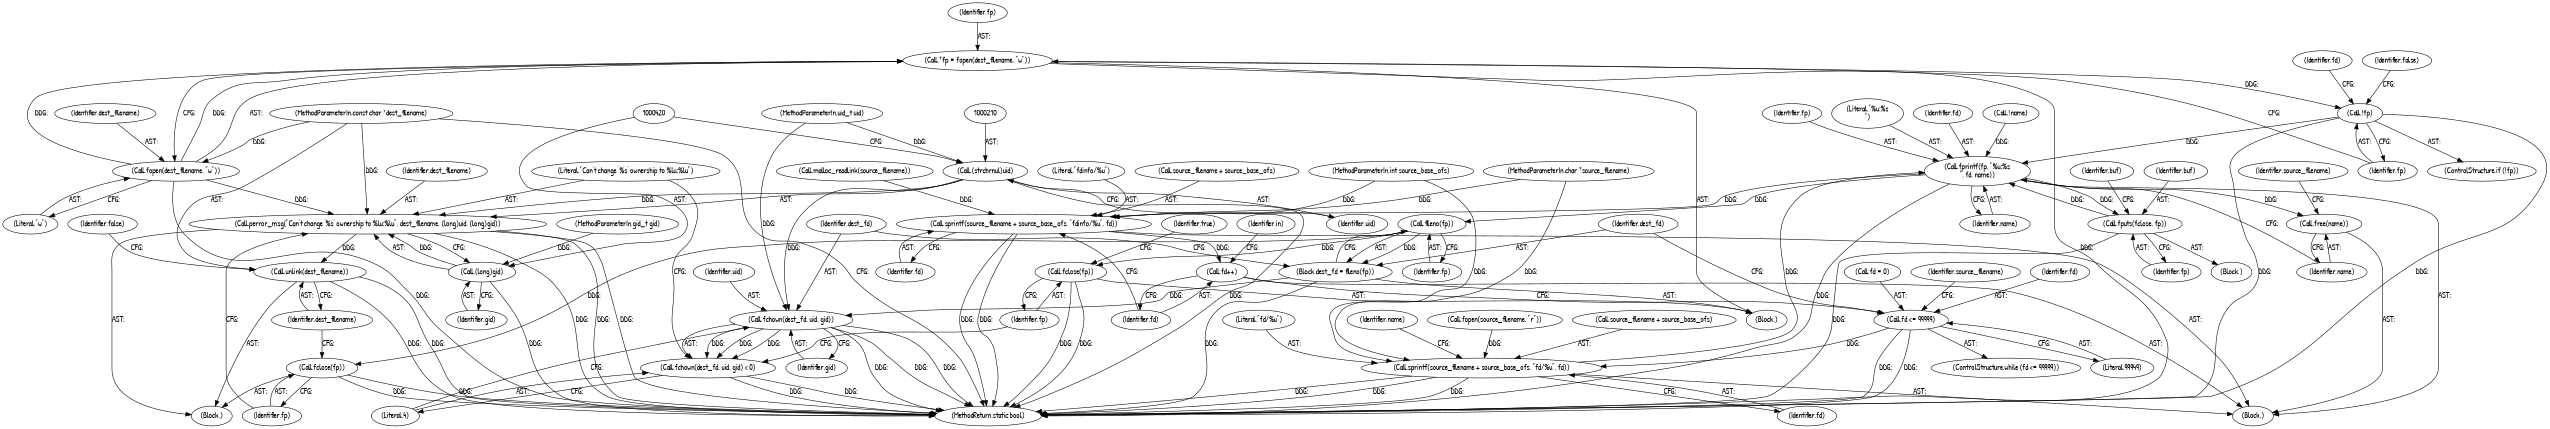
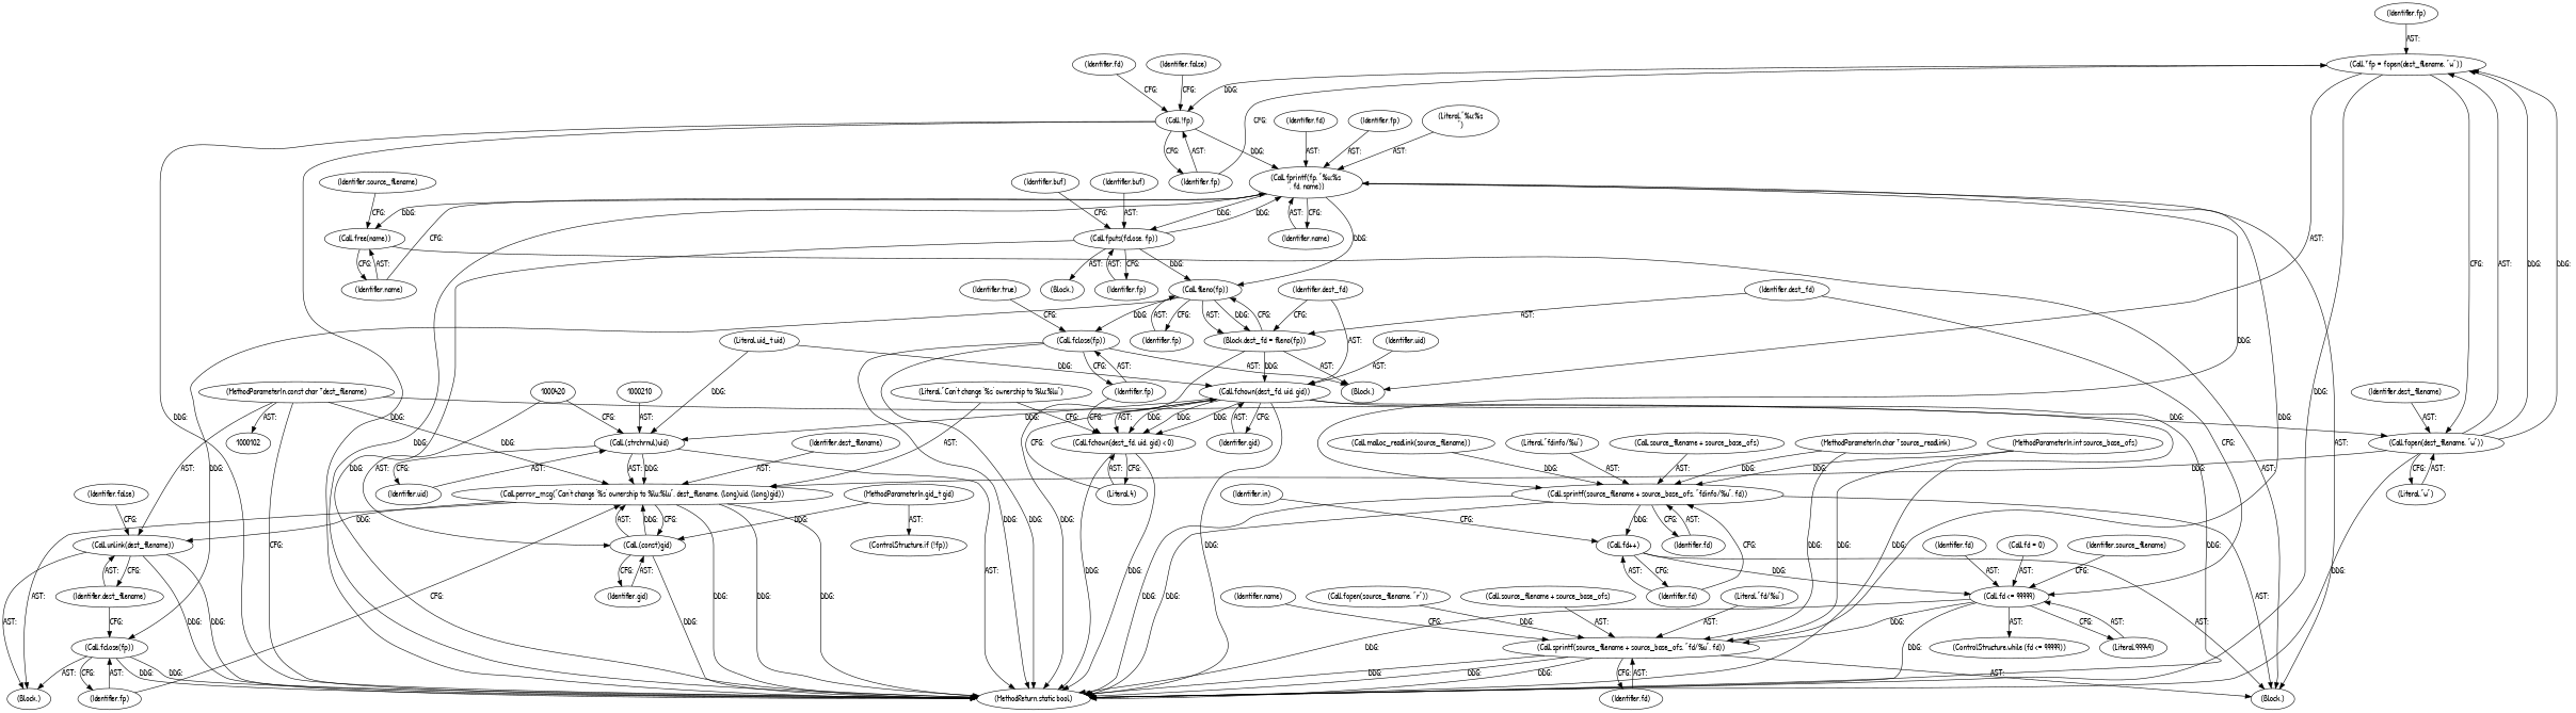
  digraph {
    fontname="Patrick Hand"
    node [fontname="Patrick Hand"]
    edge [fontname="Patrick Hand"]
    n1 [label="(Call,*fp = fopen(dest_filename, \"w\"))"]
    n2 [label="(Call,fopen(dest_filename, \"w\"))"]
    n3 [label="(Call,!fp)"]
    n4 [label="(MethodReturn,static bool)"]
    n5 [label="(Block,)"]
    n6 [label="(Call,perror_msg(\"Can't change '%s' ownership to %lu:%lu\", dest_filename, (long)uid, (long)gid))"]
    n7 [label="(Literal,\"w\")"]
    n8 [label="(Call,fprintf(fp, \"%u:%s\n\", fd, name))"]
    n9 [label="(ControlStructure,if (!fp))"]
    n10 [label="(Identifier,fp)"]
    n11 [label="(Call,unlink(dest_filename))"]
-   n12 [label="(Call,(long)gid)"]
+   n12 [label="(Call,(const)gid)"]
    n13 [label="(Block,)"]
    n14 [label="(MethodParameterIn,const char *dest_filename)"]
+   1000102
    n16 [label="(Identifier,dest_filename)"]
    n17 [label="(Call,fileno(fp))"]
    n18 [label="(Call,free(name))"]
    n19 [label="(Call,sprintf(source_filename + source_base_ofs, \"fdinfo/%u\", fd))"]
    n20 [label="(Call,fputs(fclose, fp))"]
    n21 [label="(Block,)"]
    n22 [label="(Identifier,name)"]
    n23 [label="(Block,dest_fd = fileno(fp))"]
    n24 [label="(Call,fclose(fp))"]
    n25 [label="(Call,fclose(fp))"]
    n26 [label="(Identifier,fp)"]
    n27 [label="(Identifier,name)"]
    n28 [label="(Call,fd++)"]
    n29 [label="(Identifier,fd)"]
    n30 [label="(Block,)"]
    n31 [label="(Identifier,fp)"]
    n32 [label="(Call,fd <= 99999)"]
    n33 [label="(Identifier,fd)"]
    n34 [label="(Call,sprintf(source_filename + source_base_ofs, \"fd/%u\", fd))"]
    n35 [label="(ControlStructure,while (fd <= 99999))"]
    n36 [label="(Literal,99949)"]
    n37 [label="(Identifier,fd)"]
    n38 [label="(Call,fchown(dest_fd, uid, gid))"]
    n39 [label="(Identifier,fp)"]
    n40 [label="(Identifier,fp)"]
    n41 [label="(Call,fchown(dest_fd, uid, gid) < 0)"]
    n42 [label="(Call,(strchrnul)uid)"]
    n43 [label="(Identifier,gid)"]
    n44 [label="(Literal,4)"]
    n45 [label="(Identifier,uid)"]
    n46 [label="(Identifier,gid)"]
    n47 [label="(Identifier,dest_fd)"]
    n48 [label="(Identifier,name)"]
    n49 [label="(Identifier,dest_fd)"]
    n50 [label="(Identifier,dest_filename)"]
    n51 [label="(Call,fopen(source_filename, \"r\"))"]
    n52 [label="(Identifier,false)"]
    n53 [label="(Identifier,source_filename)"]
    n54 [label="(MethodParameterIn,gid_t gid)"]
    n55 [label="(Identifier,fd)"]
    n56 [label="(Identifier,false)"]
-   n57 [label="(MethodParameterIn,uid_t uid)"]
+   n57 [label="(Literal,uid_t uid)"]
    n58 [label="(Identifier,buf)"]
    n59 [label="(Call,source_filename + source_base_ofs)"]
    n60 [label="(Literal,\"Can't change '%s' ownership to %lu:%lu\")"]
    n61 [label="(Identifier,source_filename)"]
    n62 [label="(Identifier,fd)"]
    n63 [label="(Identifier,dest_filename)"]
    n64 [label="(Literal,\"fd/%u\")"]
    n65 [label="(Identifier,fd)"]
    n66 [label="(Identifier,true)"]
    n67 [label="(Identifier,in)"]
-   n68 [label="(Call,!name)"]
    n69 [label="(Literal,\"fdinfo/%u\")"]
    n70 [label="(Identifier,buf)"]
    n71 [label="(Identifier,fp)"]
    n72 [label="(Call,source_filename + source_base_ofs)"]
    n73 [label="(Identifier,fp)"]
    n74 [label="(MethodParameterIn,int source_base_ofs)"]
    n75 [label="(Call,fd = 0)"]
-   n76 [label="(MethodParameterIn,char *source_filename)"]
+   n76 [label="(MethodParameterIn,char *source_readlink)"]
    n77 [label="(Literal,\"%u:%s\n\")"]
    n78 [label="(Identifier,uid)"]
    n79 [label="(Call,malloc_readlink(source_filename))"]
    n80 [label=1000210]
    n81 [label=1000420]
    n1 -> n2 [label="CFG: "]
    n1 -> n3 [label="DDG: "]
    n1 -> n4 [label="DDG: "]
    n1 -> n5 [label="AST: "]
    n2 -> n1 [label="AST: "]
    n2 -> n1 [label="DDG: "]
    n2 -> n1 [label="DDG: "]
    n2 -> n4 [label="DDG: "]
    n2 -> n6 [label="DDG: "]
    n2 -> n7 [label="CFG: "]
    n3 -> n4 [label="DDG: "]
    n3 -> n4 [label="DDG: "]
    n3 -> n8 [label="DDG: "]
-   n3 -> n9 [label="AST: "]
+   n54 -> n9 [label="AST: "]
    n3 -> n10 [label="CFG: "]
    n6 -> n4 [label="DDG: "]
    n6 -> n4 [label="DDG: "]
    n6 -> n4 [label="DDG: "]
    n6 -> n11 [label="DDG: "]
    n6 -> n12 [label="CFG: "]
    n6 -> n13 [label="AST: "]
    n7 -> n2 [label="AST: "]
    n8 -> n4 [label="DDG: "]
    n8 -> n17 [label="DDG: "]
    n8 -> n18 [label="DDG: "]
    n8 -> n19 [label="DDG: "]
    n8 -> n20 [label="DDG: "]
    n8 -> n21 [label="AST: "]
    n8 -> n22 [label="CFG: "]
    n10 -> n1 [label="CFG: "]
    n10 -> n3 [label="AST: "]
    n11 -> n4 [label="DDG: "]
    n11 -> n4 [label="DDG: "]
    n11 -> n13 [label="AST: "]
    n11 -> n16 [label="CFG: "]
    n12 -> n4 [label="DDG: "]
    n12 -> n6 [label="AST: "]
    n12 -> n6 [label="DDG: "]
    n12 -> n46 [label="CFG: "]
    n14 -> n2 [label="DDG: "]
    n14 -> n4 [label="CFG: "]
    n14 -> n6 [label="DDG: "]
    n14 -> n11 [label="AST: "]
+   n14 -> 1000102 [label="AST: "]
    n16 -> n11 [label="AST: "]
    n16 -> n24 [label="CFG: "]
    n17 -> n23 [label="AST: "]
    n17 -> n23 [label="DDG: "]
    n17 -> n24 [label="DDG: "]
    n17 -> n25 [label="DDG: "]
    n17 -> n26 [label="CFG: "]
    n18 -> n21 [label="AST: "]
    n18 -> n27 [label="CFG: "]
    n19 -> n4 [label="DDG: "]
    n19 -> n4 [label="DDG: "]
    n19 -> n21 [label="AST: "]
    n19 -> n28 [label="DDG: "]
    n19 -> n29 [label="CFG: "]
    n20 -> n4 [label="DDG: "]
    n20 -> n8 [label="DDG: "]
+   n20 -> n17 [label="DDG: "]
    n20 -> n30 [label="AST: "]
    n20 -> n31 [label="CFG: "]
    n22 -> n8 [label="AST: "]
    n23 -> n4 [label="DDG: "]
    n23 -> n5 [label="AST: "]
    n23 -> n17 [label="CFG: "]
    n23 -> n38 [label="DDG: "]
    n24 -> n4 [label="DDG: "]
    n24 -> n4 [label="DDG: "]
    n24 -> n13 [label="AST: "]
    n24 -> n39 [label="CFG: "]
    n25 -> n4 [label="DDG: "]
    n25 -> n4 [label="DDG: "]
    n25 -> n5 [label="AST: "]
    n25 -> n40 [label="CFG: "]
    n26 -> n17 [label="AST: "]
    n27 -> n8 [label="CFG: "]
    n27 -> n18 [label="AST: "]
    n28 -> n21 [label="AST: "]
-   n28 -> n32 [label="CFG: "]
+   n28 -> n32 [label="DDG: "]
    n28 -> n33 [label="CFG: "]
    n29 -> n19 [label="AST: "]
    n31 -> n20 [label="AST: "]
    n32 -> n4 [label="DDG: "]
    n32 -> n4 [label="DDG: "]
    n32 -> n34 [label="DDG: "]
    n32 -> n35 [label="AST: "]
    n32 -> n36 [label="CFG: "]
    n33 -> n19 [label="CFG: "]
    n33 -> n28 [label="AST: "]
    n34 -> n4 [label="DDG: "]
    n34 -> n4 [label="DDG: "]
    n34 -> n4 [label="DDG: "]
    n34 -> n8 [label="DDG: "]
    n34 -> n21 [label="AST: "]
    n34 -> n37 [label="CFG: "]
    n36 -> n32 [label="AST: "]
    n37 -> n34 [label="AST: "]
    n38 -> n4 [label="DDG: "]
    n38 -> n4 [label="DDG: "]
    n38 -> n4 [label="DDG: "]
    n38 -> n41 [label="AST: "]
    n38 -> n41 [label="DDG: "]
    n38 -> n41 [label="DDG: "]
    n38 -> n41 [label="DDG: "]
-   n42 -> n38 [label="DDG: "]
+   n38 -> n42 [label="DDG: "]
    n38 -> n43 [label="CFG: "]
    n39 -> n6 [label="CFG: "]
    n39 -> n24 [label="AST: "]
    n40 -> n25 [label="AST: "]
    n40 -> n41 [label="CFG: "]
    n41 -> n4 [label="DDG: "]
    n41 -> n4 [label="DDG: "]
    n41 -> n44 [label="CFG: "]
-   n42 -> n4 [label="DDG: "]
+   n42 -> n4 [label="AST: "]
    n42 -> n6 [label="AST: "]
    n42 -> n6 [label="DDG: "]
    n42 -> n45 [label="CFG: "]
    n43 -> n38 [label="AST: "]
    n44 -> n38 [label="CFG: "]
    n44 -> n41 [label="AST: "]
    n45 -> n42 [label="AST: "]
    n46 -> n12 [label="AST: "]
    n47 -> n23 [label="AST: "]
    n47 -> n32 [label="CFG: "]
    n48 -> n34 [label="CFG: "]
    n49 -> n23 [label="CFG: "]
    n49 -> n38 [label="AST: "]
    n50 -> n2 [label="AST: "]
    n51 -> n34 [label="DDG: "]
    n52 -> n11 [label="CFG: "]
    n53 -> n18 [label="CFG: "]
    n54 -> n12 [label="DDG: "]
    n55 -> n8 [label="AST: "]
    n56 -> n3 [label="CFG: "]
    n57 -> n38 [label="DDG: "]
    n57 -> n42 [label="DDG: "]
    n58 -> n20 [label="CFG: "]
    n59 -> n34 [label="AST: "]
    n60 -> n6 [label="AST: "]
    n60 -> n41 [label="CFG: "]
    n61 -> n32 [label="CFG: "]
    n62 -> n3 [label="CFG: "]
    n63 -> n6 [label="AST: "]
    n64 -> n34 [label="AST: "]
    n65 -> n32 [label="AST: "]
    n66 -> n25 [label="CFG: "]
    n67 -> n28 [label="CFG: "]
-   n68 -> n8 [label="DDG: "]
    n69 -> n19 [label="AST: "]
    n70 -> n20 [label="AST: "]
    n71 -> n1 [label="AST: "]
    n72 -> n19 [label="AST: "]
    n73 -> n8 [label="AST: "]
    n74 -> n19 [label="DDG: "]
    n74 -> n34 [label="DDG: "]
    n75 -> n32 [label="AST: "]
    n76 -> n19 [label="DDG: "]
    n76 -> n34 [label="DDG: "]
    n77 -> n8 [label="AST: "]
    n78 -> n38 [label="AST: "]
    n79 -> n19 [label="DDG: "]
    n80 -> n42 [label="AST: "]
    n81 -> n12 [label="AST: "]
    n81 -> n42 [label="CFG: "]
  }
